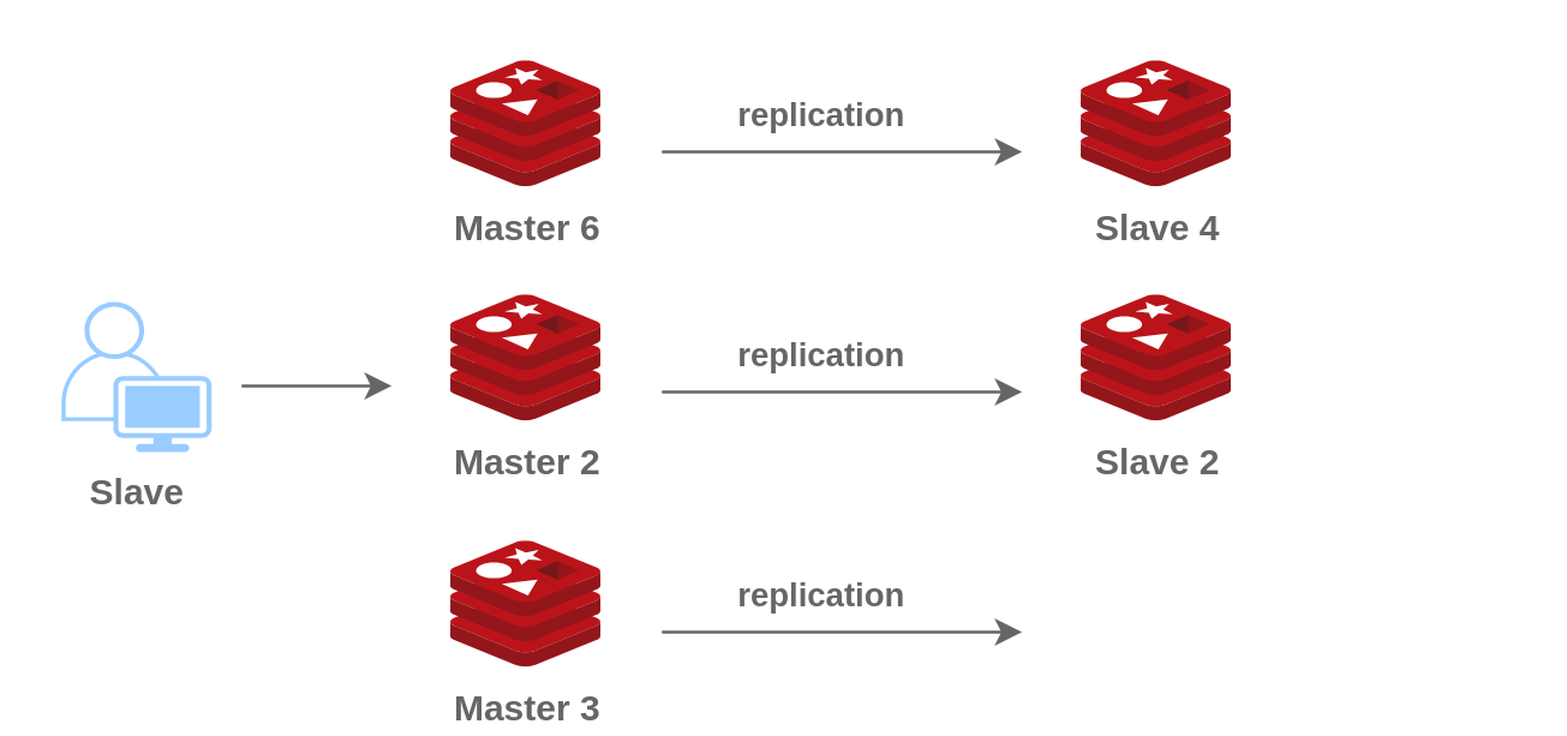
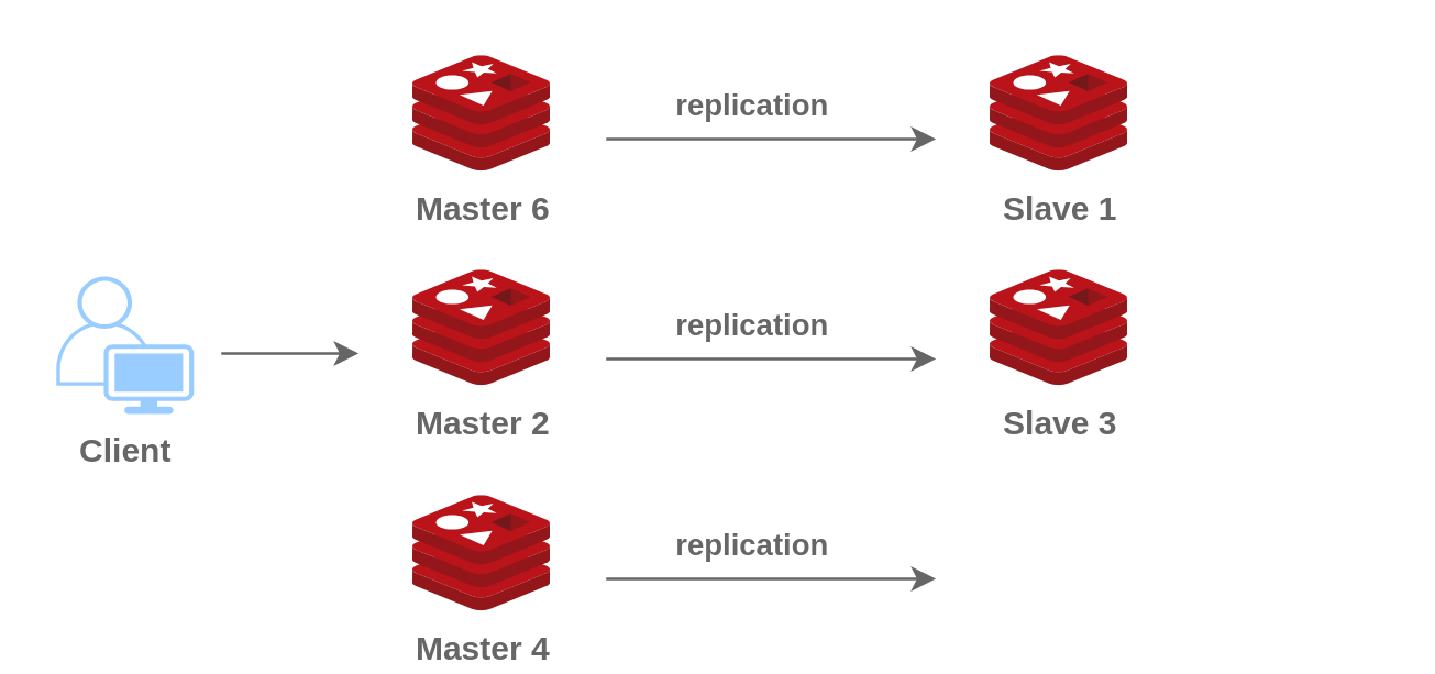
  <mxCell id="0" />
  <mxCell id="1" parent="0" />
  <mxCell id="2" value="Master 6" style="sketch=0;aspect=fixed;html=1;points=[];align=center;image;fontSize=12;image=img/lib/mscae/Cache_Redis_Product.svg;labelBackgroundColor=none;fontColor=#666666;fontStyle=1" parent="1" vertex="1"><mxGeometry x="150" y="20" width="50" height="42" as="geometry" /></mxCell>
- <mxCell id="3" value="&lt;div&gt;Slave 4&lt;/div&gt;&lt;div&gt;&lt;br&gt;&lt;/div&gt;" style="sketch=0;aspect=fixed;html=1;points=[];align=center;image;fontSize=12;image=img/lib/mscae/Cache_Redis_Product.svg;imageBackground=none;fillStyle=auto;imageBorder=none;labelBackgroundColor=none;fontColor=#666666;fontStyle=1" parent="1" vertex="1"><mxGeometry x="360" y="20" width="50" height="42" as="geometry" /></mxCell>
- <mxCell id="4" value="&lt;div&gt;Slave&lt;/div&gt;&lt;div&gt;&lt;br&gt;&lt;/div&gt;" style="points=[[0.35,0,0],[0.98,0.51,0],[1,0.71,0],[0.67,1,0],[0,0.795,0],[0,0.65,0]];verticalLabelPosition=bottom;sketch=0;html=1;verticalAlign=top;aspect=fixed;align=center;pointerEvents=1;shape=mxgraph.cisco19.user;fillColor=#99CCFF;strokeColor=none;labelBackgroundColor=none;fillStyle=auto;fontColor=#666666;fontStyle=1" parent="1" vertex="1"><mxGeometry x="20" y="100" width="50" height="50" as="geometry" /></mxCell>
+ <mxCell id="3" value="&lt;div&gt;Slave 1&lt;/div&gt;&lt;div&gt;&lt;br&gt;&lt;/div&gt;" style="sketch=0;aspect=fixed;html=1;points=[];align=center;image;fontSize=12;image=img/lib/mscae/Cache_Redis_Product.svg;imageBackground=none;fillStyle=auto;imageBorder=none;labelBackgroundColor=none;fontColor=#666666;fontStyle=1" parent="1" vertex="1"><mxGeometry x="360" y="20" width="50" height="42" as="geometry" /></mxCell>
+ <mxCell id="4" value="&lt;div&gt;Client&lt;/div&gt;&lt;div&gt;&lt;br&gt;&lt;/div&gt;" style="points=[[0.35,0,0],[0.98,0.51,0],[1,0.71,0],[0.67,1,0],[0,0.795,0],[0,0.65,0]];verticalLabelPosition=bottom;sketch=0;html=1;verticalAlign=top;aspect=fixed;align=center;pointerEvents=1;shape=mxgraph.cisco19.user;fillColor=#99CCFF;strokeColor=none;labelBackgroundColor=none;fillStyle=auto;fontColor=#666666;fontStyle=1" parent="1" vertex="1"><mxGeometry x="20" y="100" width="50" height="50" as="geometry" /></mxCell>
  <mxCell id="5" value="" style="endArrow=classic;html=1;rounded=0;fontColor=#666666;fontStyle=1;strokeColor=#666666;" parent="1" edge="1"><mxGeometry width="50" height="50" relative="1" as="geometry"><mxPoint x="80" y="128" as="sourcePoint" /><mxPoint x="130" y="128" as="targetPoint" /></mxGeometry></mxCell>
  <mxCell id="6" value="" style="endArrow=classic;html=1;rounded=0;fontColor=#666666;fontStyle=1;strokeColor=#666666;" parent="1" edge="1"><mxGeometry width="50" height="50" relative="1" as="geometry"><mxPoint x="220" y="210" as="sourcePoint" /><mxPoint x="340" y="210" as="targetPoint" /></mxGeometry></mxCell>
  <mxCell id="7" value="replication" style="edgeLabel;html=1;align=center;verticalAlign=middle;resizable=0;points=[];fontColor=#666666;labelBackgroundColor=none;fontStyle=1" parent="6" vertex="1" connectable="0"><mxGeometry x="-0.146" y="3" relative="1" as="geometry"><mxPoint x="1" y="-10" as="offset" /></mxGeometry></mxCell>
  <mxCell id="8" value="Master 2" style="sketch=0;aspect=fixed;html=1;points=[];align=center;image;fontSize=12;image=img/lib/mscae/Cache_Redis_Product.svg;labelBackgroundColor=none;fontColor=#666666;fontStyle=1" parent="1" vertex="1"><mxGeometry x="150" y="98" width="50" height="42" as="geometry" /></mxCell>
- <mxCell id="9" value="Master 3" style="sketch=0;aspect=fixed;html=1;points=[];align=center;image;fontSize=12;image=img/lib/mscae/Cache_Redis_Product.svg;labelBackgroundColor=none;fontColor=#666666;fontStyle=1" parent="1" vertex="1"><mxGeometry x="150" y="180" width="50" height="42" as="geometry" /></mxCell>
+ <mxCell id="9" value="Master 4" style="sketch=0;aspect=fixed;html=1;points=[];align=center;image;fontSize=12;image=img/lib/mscae/Cache_Redis_Product.svg;labelBackgroundColor=none;fontColor=#666666;fontStyle=1" parent="1" vertex="1"><mxGeometry x="150" y="180" width="50" height="42" as="geometry" /></mxCell>
  <mxCell id="10" value="" style="endArrow=classic;html=1;rounded=0;fontColor=#666666;fontStyle=1;strokeColor=#666666;" parent="1" edge="1"><mxGeometry width="50" height="50" relative="1" as="geometry"><mxPoint x="220" y="130" as="sourcePoint" /><mxPoint x="340" y="130" as="targetPoint" /></mxGeometry></mxCell>
  <mxCell id="11" value="replication" style="edgeLabel;html=1;align=center;verticalAlign=middle;resizable=0;points=[];fontColor=#666666;labelBackgroundColor=none;fontStyle=1" parent="10" vertex="1" connectable="0"><mxGeometry x="-0.146" y="3" relative="1" as="geometry"><mxPoint x="1" y="-10" as="offset" /></mxGeometry></mxCell>
  <mxCell id="12" value="" style="endArrow=classic;html=1;rounded=0;fontColor=#666666;fontStyle=1;strokeColor=#666666;" parent="1" edge="1"><mxGeometry width="50" height="50" relative="1" as="geometry"><mxPoint x="220" y="50" as="sourcePoint" /><mxPoint x="340" y="50" as="targetPoint" /></mxGeometry></mxCell>
  <mxCell id="13" value="replication" style="edgeLabel;html=1;align=center;verticalAlign=middle;resizable=0;points=[];fontColor=#666666;labelBackgroundColor=none;fontStyle=1" parent="12" vertex="1" connectable="0"><mxGeometry x="-0.146" y="3" relative="1" as="geometry"><mxPoint x="1" y="-10" as="offset" /></mxGeometry></mxCell>
- <mxCell id="14" value="&lt;div&gt;Slave 2&lt;/div&gt;&lt;div&gt;&lt;br&gt;&lt;/div&gt;&lt;div&gt;&lt;br&gt;&lt;/div&gt;" style="sketch=0;aspect=fixed;html=1;points=[];align=center;image;fontSize=12;image=img/lib/mscae/Cache_Redis_Product.svg;imageBackground=none;fillStyle=auto;imageBorder=none;labelBackgroundColor=none;fontColor=#666666;fontStyle=1" parent="1" vertex="1"><mxGeometry x="360" y="98" width="50" height="42" as="geometry" /></mxCell>
+ <mxCell id="14" value="&lt;div&gt;Slave 3&lt;/div&gt;&lt;div&gt;&lt;br&gt;&lt;/div&gt;&lt;div&gt;&lt;br&gt;&lt;/div&gt;" style="sketch=0;aspect=fixed;html=1;points=[];align=center;image;fontSize=12;image=img/lib/mscae/Cache_Redis_Product.svg;imageBackground=none;fillStyle=auto;imageBorder=none;labelBackgroundColor=none;fontColor=#666666;fontStyle=1" parent="1" vertex="1"><mxGeometry x="360" y="98" width="50" height="42" as="geometry" /></mxCell>
  <mxCell id="15" value="&lt;div&gt;&lt;br&gt;&lt;/div&gt;&lt;div&gt;&lt;br&gt;&lt;/div&gt;" style="sketch=0;aspect=fixed;html=1;points=[];align=center;image;fontSize=12;image=img/lib/mscae/Cache_Redis_Product.svg;imageBackground=none;fillStyle=auto;imageBorder=none;labelBackgroundColor=none;fontColor=#666666;fontStyle=1;opacity=0;" parent="1" vertex="1"><mxGeometry x="450" y="104" width="50" height="42" as="geometry" /></mxCell>
